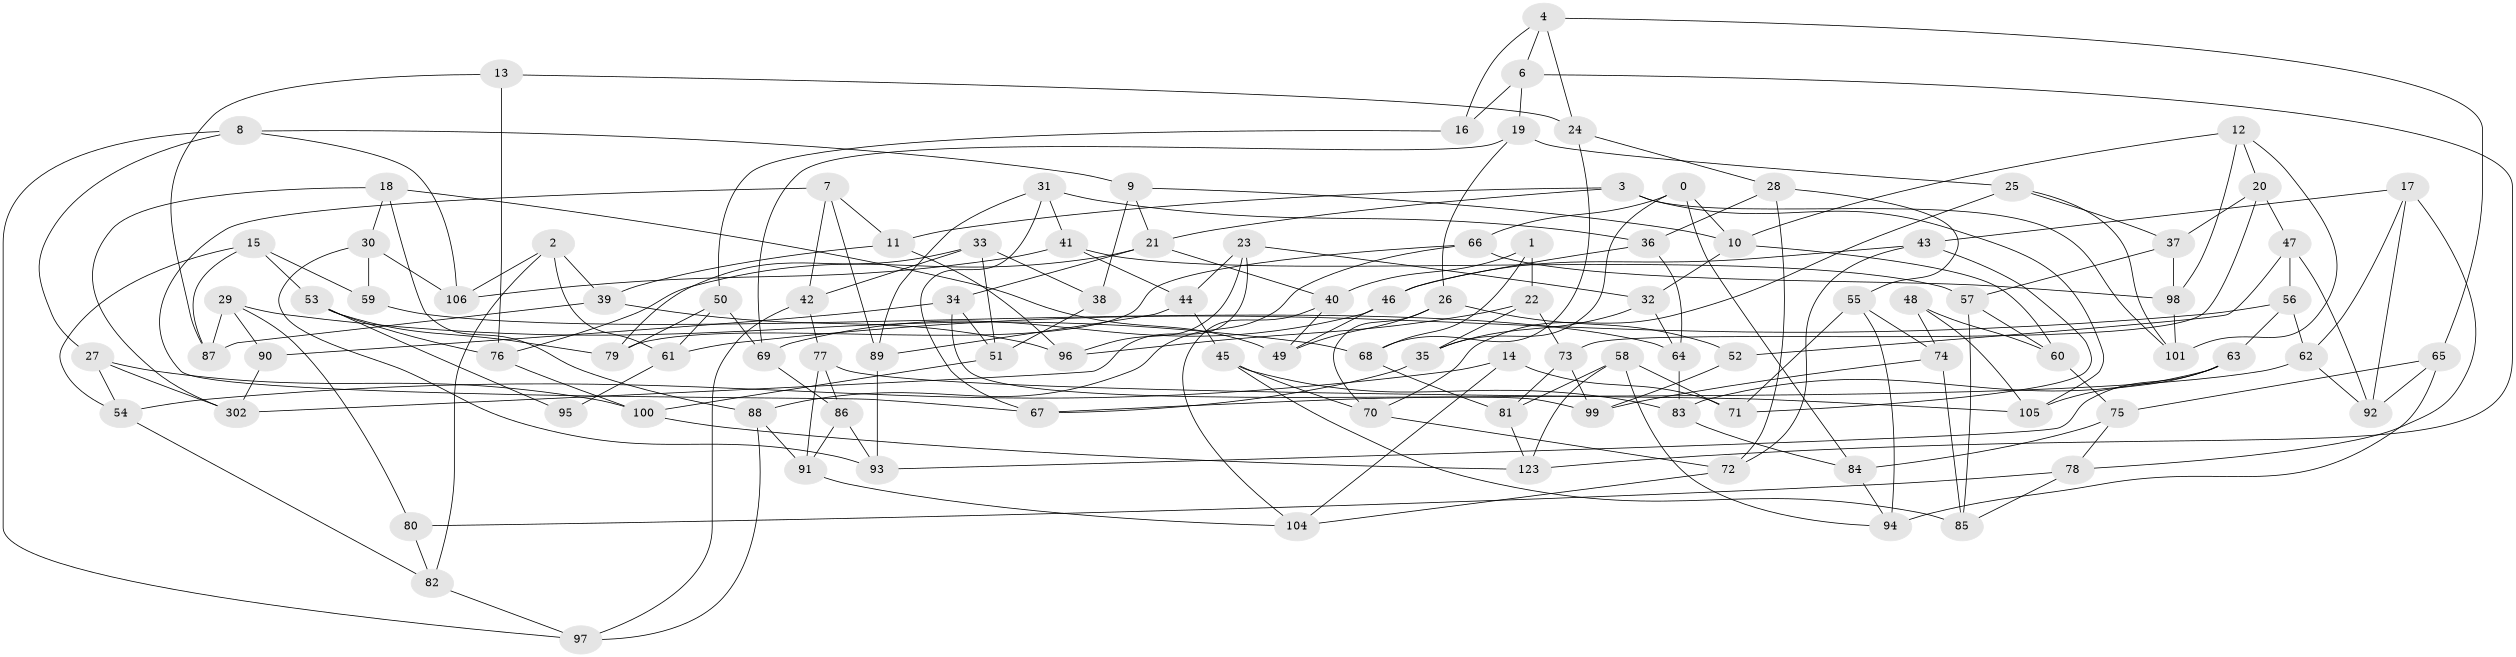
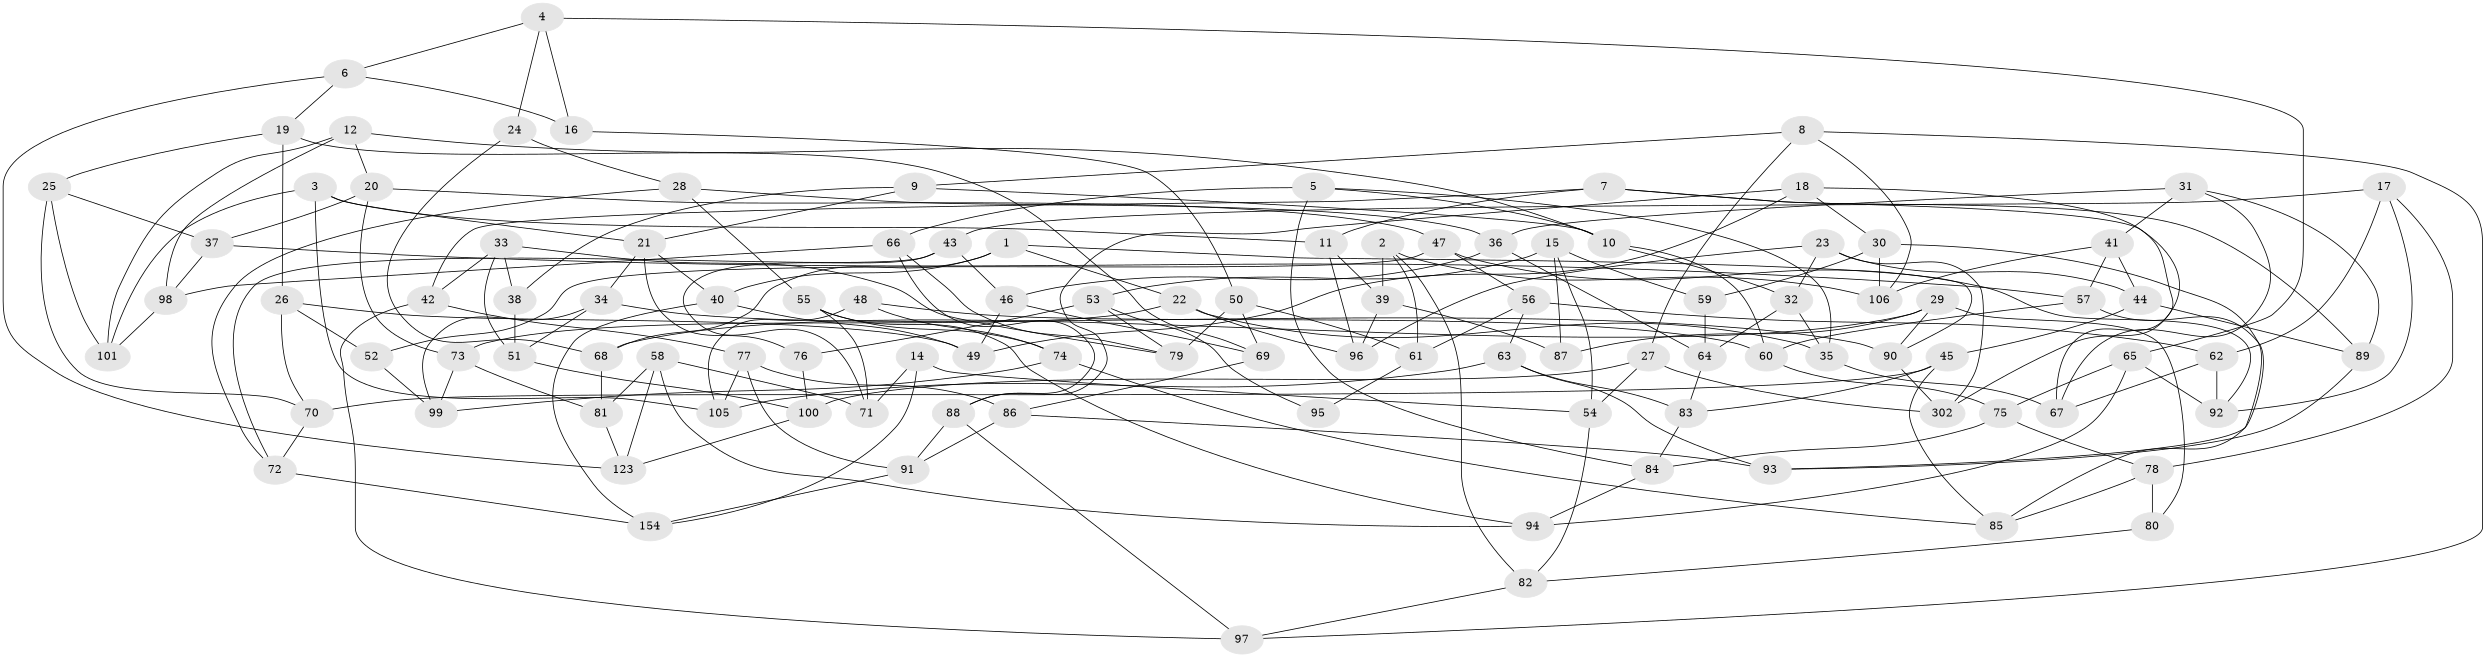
  graph {
    node [color=gray90 style=filled]
    1
    22
    40
    68
    90
    35
    96
    73
-   104
+   104 [label=154]
    49
    81
    n12 [label=302]
    2
    39
    61
    82
    106
    87
    95
    97
    3
    11
    21
    101
    105
    76
    34
    4
    6
    16
    24
    65
    19
    n34 [label=123]
    50
    28
    92
    94
    75
-   5 [label=0]
+   5
    10
    66
    84
    32
    60
    67
    98
    88
    79
    25
    26
    69
    7
    42
    89
    77
    93
    8
    9
    27
    38
    54
    100
    51
    64
    12
    20
    37
    47
-   13
    48
    74
    14
    71
    59
    15
    53
    17
    43
    62
    78
    72
    46
    80
    85
    18
    30
    91
    70
    52
    86
    57
    56
    99
    23
    44
    45
    36
    55
    29
    31
    41
    83
    33
    63
    58
    1 -- 22
    1 -- 40
    1 -- 68
+   1 -- 90
    22 -- 35
    22 -- 96
    22 -- 73
    40 -- 104
    40 -- 49
    68 -- 81
    90 -- n12
    35 -- 67
    73 -- 81
    73 -- 99
    81 -- n34
    2 -- 39
    2 -- 61
    2 -- 82
    2 -- 106
    39 -- 96
    39 -- 87
    61 -- 95
    82 -- 97
    3 -- 11
    3 -- 21
    3 -- 101
    3 -- 105
    11 -- 96
    11 -- 39
    21 -- 40
    21 -- 76
    21 -- 34
    76 -- 100
    34 -- 90
    34 -- 51
    34 -- 99
    4 -- 6
    4 -- 16
    4 -- 24
    4 -- 65
    6 -- 16
    6 -- 19
    6 -- n34
    16 -- 50
    24 -- 68
    24 -- 28
    65 -- 92
    65 -- 94
    65 -- 75
    19 -- 25
    19 -- 26
    19 -- 69
    50 -- 61
    50 -- 79
    50 -- 69
    28 -- 72
    28 -- 36
    28 -- 55
    75 -- 84
    75 -- 78
    5 -- 35
    5 -- 10
    5 -- 66
    5 -- 84
    10 -- 32
    10 -- 60
    66 -- 98
    66 -- 88
    66 -- 79
    84 -- 94
    32 -- 35
    32 -- 64
    60 -- 75
    98 -- 101
    88 -- 97
    88 -- 91
    25 -- 101
    25 -- 37
    25 -- 70
    26 -- 49
    26 -- 70
    26 -- 52
    69 -- 86
    7 -- 11
    7 -- 67
    7 -- 42
    7 -- 89
    42 -- 97
    42 -- 77
    89 -- 93
    77 -- 105
    77 -- 91
    77 -- 86
    8 -- 106
    8 -- 97
    8 -- 9
    8 -- 27
    9 -- 21
    9 -- 10
    9 -- 38
    27 -- n12
    27 -- 54
    27 -- 100
    38 -- 51
    54 -- 82
    100 -- n34
    51 -- 100
    64 -- 83
    12 -- 101
    12 -- 10
    12 -- 98
    12 -- 20
    20 -- 73
    20 -- 37
    20 -- 47
    37 -- 98
    37 -- 57
    47 -- 92
    47 -- 52
    47 -- 56
-   13 -- 87
-   13 -- 76
-   13 -- 24
    48 -- 105
    48 -- 60
    48 -- 74
    74 -- 85
    74 -- 99
    14 -- 104
    14 -- 54
    14 -- 71
    59 -- 64
    15 -- 87
    15 -- 54
    15 -- 59
    15 -- 53
    53 -- 95
    53 -- 76
    53 -- 79
    17 -- 92
    17 -- 43
    17 -- 62
    17 -- 78
    43 -- 71
    43 -- 72
    43 -- 46
    62 -- 92
    62 -- 67
    78 -- 80
    78 -- 85
    72 -- 104
    46 -- 49
    46 -- 69
    80 -- 82
    18 -- 49
    18 -- n12
    18 -- 88
    18 -- 30
    30 -- 106
    30 -- 93
    30 -- 59
    91 -- 104
    70 -- 72
    52 -- 99
    86 -- 93
    86 -- 91
    57 -- 60
    57 -- 85
    56 -- 61
    56 -- 62
    56 -- 63
    23 -- 96
    23 -- n12
    23 -- 32
    23 -- 44
    44 -- 89
    44 -- 45
    45 -- 85
    45 -- 70
    45 -- 83
    36 -- 64
    36 -- 46
    55 -- 94
    55 -- 74
    55 -- 71
    29 -- 68
    29 -- 90
    29 -- 87
    29 -- 80
    31 -- 67
    31 -- 89
    31 -- 36
    31 -- 41
    41 -- 106
    41 -- 57
    41 -- 44
    83 -- 84
    33 -- 79
    33 -- 42
    33 -- 38
    33 -- 51
    63 -- 105
    63 -- 93
    63 -- 83
    58 -- 81
    58 -- n34
    58 -- 94
    58 -- 71
  }
